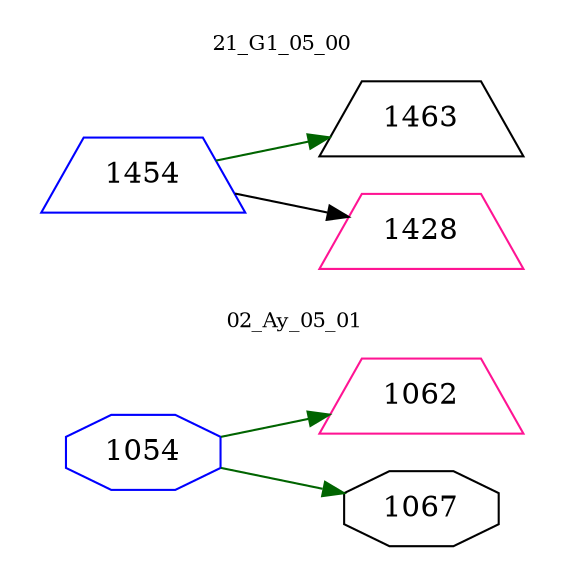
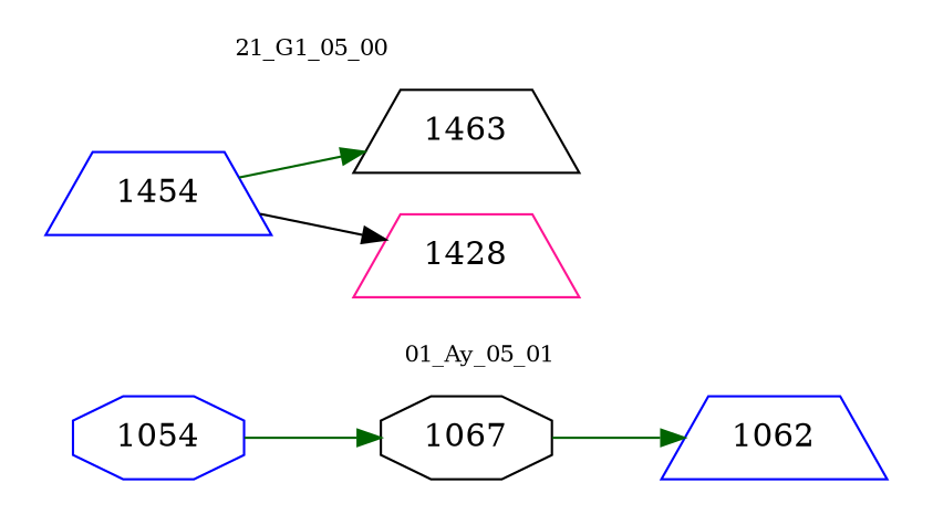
  digraph {
    rankdir=LR
    node [color=blue shape=trapezium]
    edge [color=darkgreen]
    n1 [label=1054 shape=octagon]
    n2 [color=black label=1067 shape=octagon]
-   n3 [color=deeppink label=1062]
+   n3 [label=1062]
    n4 [label=1454]
    n5 [color=deeppink label=1428]
    n6 [color=black label=1463]
    subgraph cluster_1 {
      color=white
      fontsize=10
-     label="02_Ay_05_01"
+     label="01_Ay_05_01"
      n1
      n2
      n3
    }
    subgraph cluster_2 {
      color=white
      fontsize=10
      label="21_G1_05_00"
      n4
      n5
      n6
    }
    n1 -> n2
-   n1 -> n3
+   n2 -> n3
    n4 -> n5 [color=black]
    n4 -> n6
  }
